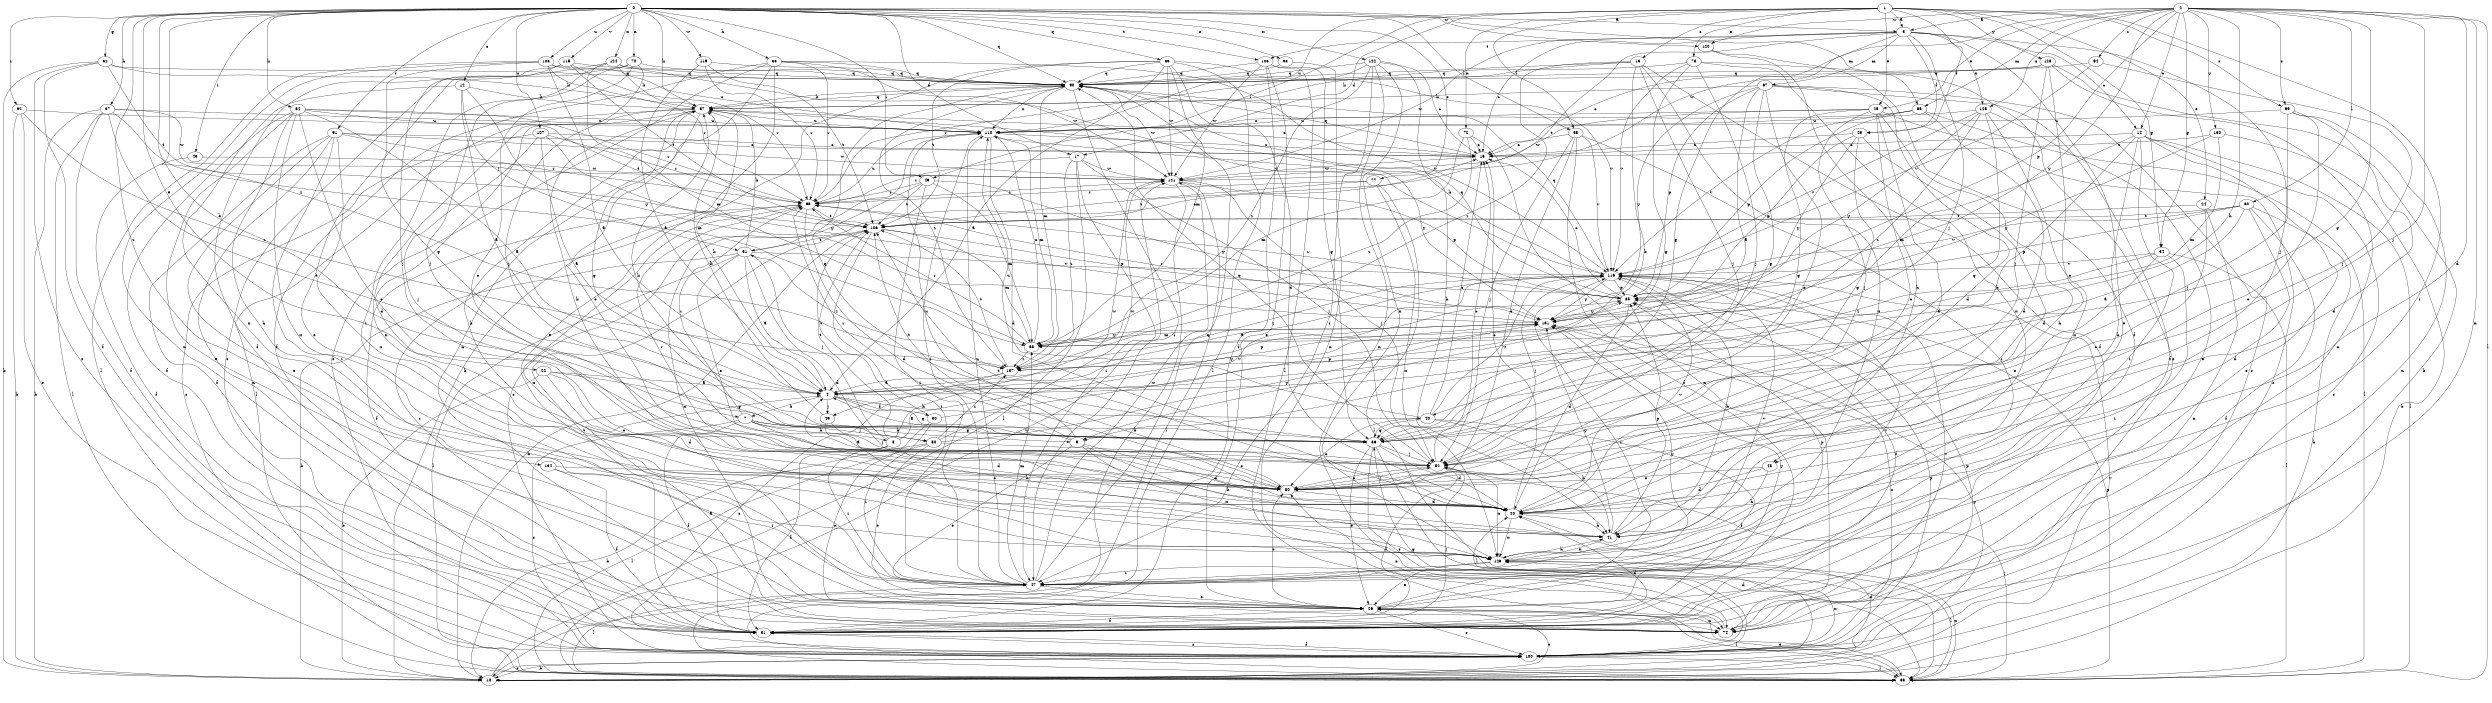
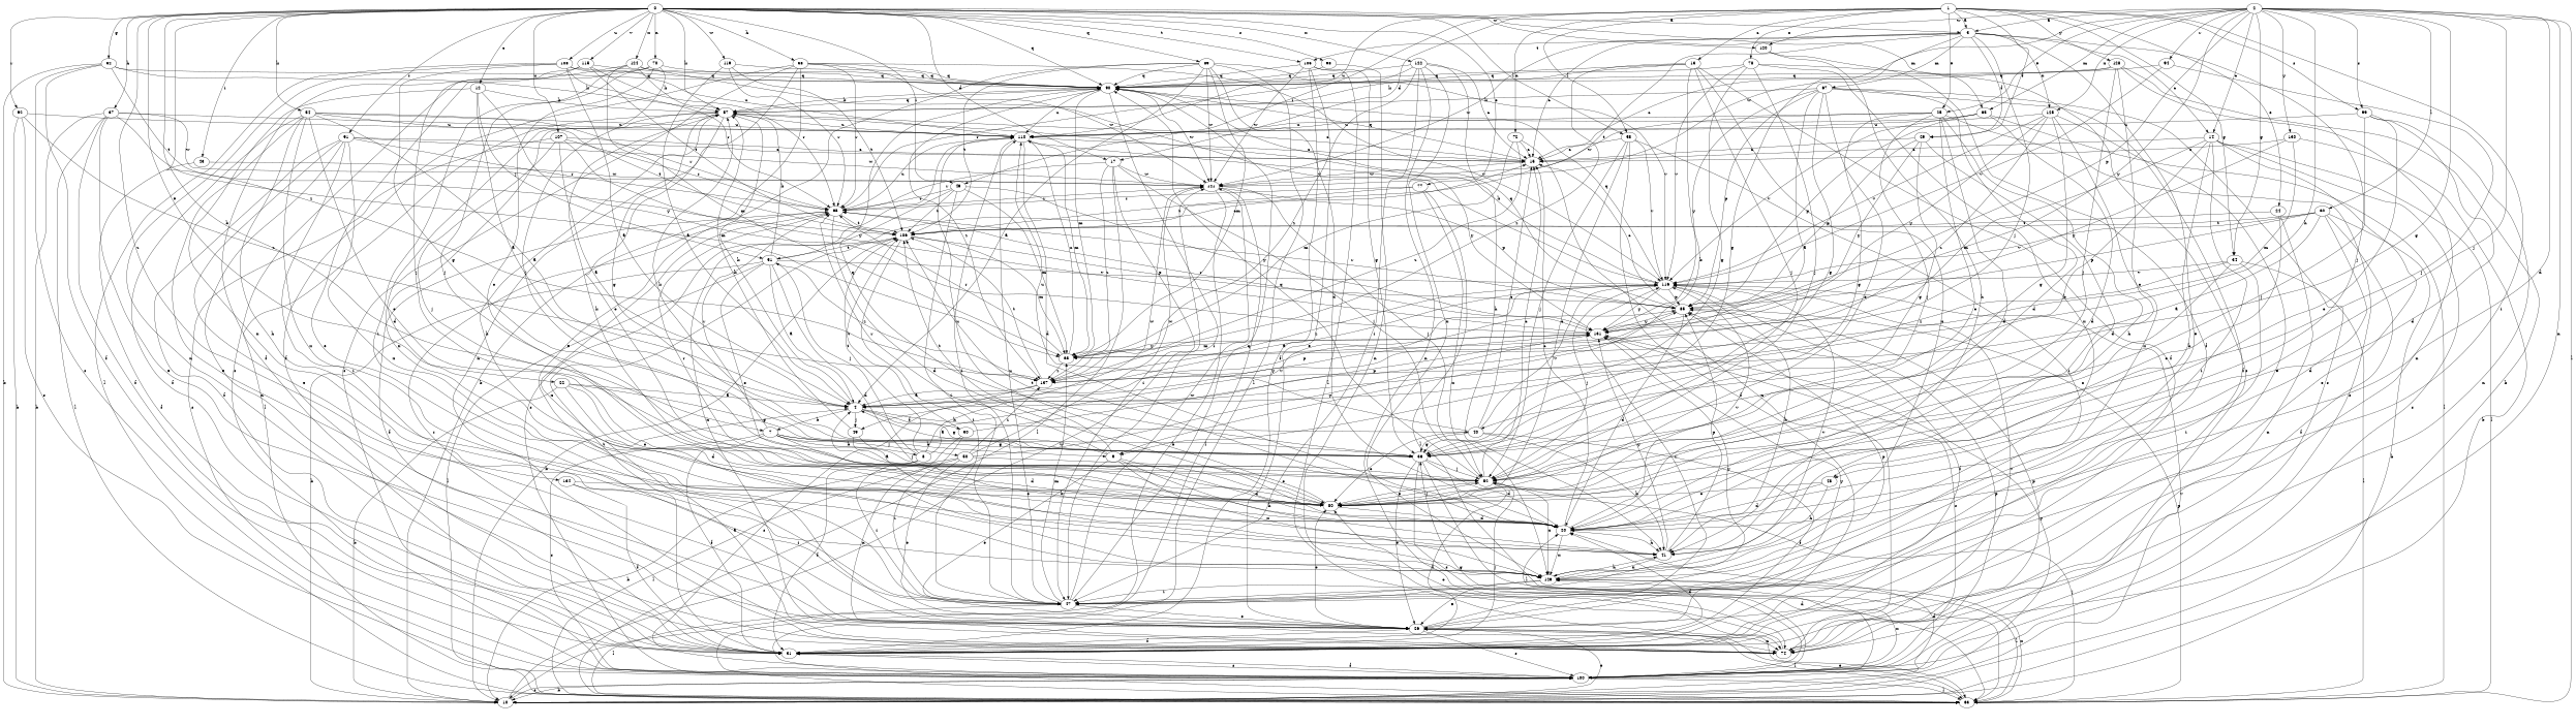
  strict digraph {
    0
    3
    7
    12
    17
    22
    32
    37
    38
    43
    46
    54
    57
    58
    65
    70
    77
    89
    90
    91
    92
    98
    105
    107
    108
    115
    119
    120
    122
    124
    134
    137
    29
    14
    36
    48
    121
    125
    15
    26
    49
    67
    106
    20
    8
    9
    31
    50
    95
    100
    131
    4
    51
    126
    47
    63
    52
    10
    80
    34
    116
    110
    68
    74
    41
    85
    1
    13
    24
    25
    72
    78
    99
    128
    2
    40
    60
    94
    130
    30
    0 -> 3 [label=a]
    0 -> 7 [label=b]
    0 -> 12 [label=c]
    0 -> 17 [label=d]
    0 -> 22 [label=e]
    0 -> 32 [label=g]
    0 -> 37 [label=h]
    0 -> 38 [label=h]
    0 -> 43 [label=i]
    0 -> 46 [label=i]
    0 -> 54 [label=k]
    0 -> 57 [label=k]
    0 -> 58 [label=l]
    0 -> 65 [label=m]
    0 -> 70 [label=n]
    0 -> 77 [label=o]
    0 -> 89 [label=q]
    0 -> 90 [label=q]
    0 -> 91 [label=r]
    0 -> 92 [label=r]
    0 -> 98 [label=s]
    0 -> 105 [label=t]
    0 -> 107 [label=u]
    0 -> 108 [label=u]
    0 -> 115 [label=v]
    0 -> 119 [label=w]
    0 -> 120 [label=w]
    0 -> 122 [label=x]
    0 -> 124 [label=x]
    0 -> 134 [label=z]
    0 -> 137 [label=z]
    3 -> 105 [label=t]
    3 -> 29 [label=f]
    3 -> 14 [label=c]
    3 -> 36 [label=g]
    3 -> 48 [label=j]
    3 -> 121 [label=w]
    3 -> 125 [label=x]
    3 -> 15 [label=c]
    3 -> 26 [label=e]
    3 -> 49 [label=j]
    3 -> 67 [label=m]
    3 -> 106 [label=t]
    7 -> 36 [label=g]
    7 -> 20 [label=d]
    7 -> 8 [label=b]
    7 -> 9 [label=b]
    7 -> 31 [label=f]
    7 -> 50 [label=j]
    7 -> 95 [label=r]
    7 -> 100 [label=s]
    12 -> 57 [label=k]
    12 -> 131 [label=y]
    12 -> 4 [label=a]
    12 -> 51 [label=j]
    12 -> 126 [label=x]
    17 -> 137 [label=z]
    17 -> 121 [label=w]
    17 -> 95 [label=r]
    17 -> 47 [label=i]
    17 -> 63 [label=l]
    17 -> 52 [label=j]
    22 -> 36 [label=g]
    22 -> 20 [label=d]
    22 -> 4 [label=a]
    22 -> 10 [label=b]
    22 -> 80 [label=o]
    32 -> 57 [label=k]
    32 -> 90 [label=q]
    32 -> 106 [label=t]
    32 -> 31 [label=f]
    32 -> 100 [label=s]
    32 -> 10 [label=b]
    37 -> 121 [label=w]
-   37 -> 50 [label=e]
+   37 -> 26 [label=e]
    37 -> 31 [label=f]
    37 -> 63 [label=l]
    37 -> 10 [label=b]
    37 -> 110 [label=u]
    37 -> 68 [label=m]
    38 -> 90 [label=q]
    38 -> 121 [label=w]
    38 -> 31 [label=f]
    38 -> 95 [label=r]
    38 -> 100 [label=s]
    38 -> 10 [label=b]
    38 -> 116 [label=v]
    38 -> 74 [label=n]
    43 -> 121 [label=w]
    43 -> 31 [label=f]
    46 -> 106 [label=t]
    46 -> 95 [label=r]
    46 -> 131 [label=y]
    46 -> 47 [label=i]
    46 -> 68 [label=m]
    46 -> 74 [label=n]
    54 -> 26 [label=e]
    54 -> 106 [label=t]
    54 -> 31 [label=f]
    54 -> 95 [label=r]
    54 -> 4 [label=a]
    54 -> 126 [label=x]
    54 -> 80 [label=o]
    54 -> 110 [label=u]
    54 -> 41 [label=h]
    57 -> 90 [label=q]
    57 -> 36 [label=g]
    57 -> 15 [label=c]
    57 -> 20 [label=d]
    57 -> 126 [label=x]
    57 -> 63 [label=l]
    57 -> 80 [label=o]
    57 -> 110 [label=u]
    58 -> 15 [label=c]
    58 -> 31 [label=f]
    58 -> 47 [label=i]
    58 -> 52 [label=j]
    58 -> 80 [label=o]
    58 -> 116 [label=v]
    65 -> 20 [label=d]
    65 -> 63 [label=l]
    65 -> 116 [label=v]
    65 -> 110 [label=u]
    65 -> 85 [label=p]
    70 -> 90 [label=q]
    70 -> 26 [label=e]
    70 -> 47 [label=i]
    70 -> 52 [label=j]
    70 -> 80 [label=o]
    77 -> 106 [label=t]
    77 -> 95 [label=r]
    77 -> 126 [label=x]
    77 -> 63 [label=l]
    89 -> 90 [label=q]
    89 -> 121 [label=w]
    89 -> 26 [label=e]
    89 -> 106 [label=t]
    89 -> 20 [label=d]
    89 -> 4 [label=a]
    89 -> 63 [label=l]
    89 -> 116 [label=v]
    89 -> 68 [label=m]
    90 -> 57 [label=k]
    90 -> 137 [label=z]
    90 -> 121 [label=w]
    90 -> 47 [label=i]
    90 -> 110 [label=u]
    90 -> 68 [label=m]
    91 -> 121 [label=w]
    91 -> 15 [label=c]
    91 -> 26 [label=e]
    91 -> 31 [label=f]
    91 -> 95 [label=r]
    91 -> 126 [label=x]
    91 -> 47 [label=i]
    91 -> 74 [label=n]
    92 -> 137 [label=z]
    92 -> 100 [label=s]
    92 -> 10 [label=b]
    92 -> 110 [label=u]
    98 -> 90 [label=q]
    98 -> 74 [label=n]
    105 -> 90 [label=q]
    105 -> 36 [label=g]
    105 -> 121 [label=w]
    105 -> 26 [label=e]
    105 -> 31 [label=f]
    105 -> 63 [label=l]
    107 -> 15 [label=c]
    107 -> 95 [label=r]
    107 -> 100 [label=s]
    107 -> 131 [label=y]
    107 -> 4 [label=a]
    107 -> 52 [label=j]
    108 -> 90 [label=q]
    108 -> 36 [label=g]
    108 -> 95 [label=r]
    108 -> 4 [label=a]
    108 -> 63 [label=l]
    108 -> 110 [label=u]
    108 -> 74 [label=n]
    115 -> 90 [label=q]
    115 -> 106 [label=t]
    115 -> 31 [label=f]
    115 -> 95 [label=r]
    115 -> 52 [label=j]
    119 -> 90 [label=q]
    119 -> 106 [label=t]
    119 -> 95 [label=r]
    119 -> 4 [label=a]
    120 -> 31 [label=f]
    120 -> 41 [label=h]
    122 -> 90 [label=q]
    122 -> 137 [label=z]
    122 -> 15 [label=c]
    122 -> 95 [label=r]
    122 -> 126 [label=x]
    122 -> 47 [label=i]
    122 -> 74 [label=n]
    122 -> 41 [label=h]
    124 -> 57 [label=k]
    124 -> 90 [label=q]
    124 -> 100 [label=s]
    124 -> 52 [label=j]
    124 -> 116 [label=v]
    124 -> 68 [label=m]
    134 -> 31 [label=f]
    134 -> 47 [label=i]
    134 -> 80 [label=o]
    137 -> 106 [label=t]
    137 -> 100 [label=s]
    137 -> 4 [label=a]
    29 -> 36 [label=g]
    29 -> 15 [label=c]
    29 -> 20 [label=d]
    29 -> 131 [label=y]
    29 -> 85 [label=p]
    14 -> 15 [label=c]
    14 -> 26 [label=e]
    14 -> 9 [label=b]
    14 -> 100 [label=s]
    14 -> 47 [label=i]
    14 -> 63 [label=l]
    14 -> 68 [label=m]
    14 -> 41 [label=h]
    36 -> 57 [label=k]
    36 -> 90 [label=q]
    36 -> 26 [label=e]
    36 -> 20 [label=d]
    36 -> 100 [label=s]
    36 -> 63 [label=l]
    36 -> 52 [label=j]
    48 -> 20 [label=d]
    48 -> 80 [label=o]
    48 -> 41 [label=h]
    121 -> 95 [label=r]
    121 -> 63 [label=l]
    121 -> 52 [label=j]
    121 -> 10 [label=b]
    121 -> 85 [label=p]
    125 -> 137 [label=z]
    125 -> 36 [label=g]
    125 -> 26 [label=e]
    125 -> 131 [label=y]
    125 -> 126 [label=x]
    125 -> 116 [label=v]
    125 -> 110 [label=u]
    15 -> 90 [label=q]
    15 -> 121 [label=w]
    26 -> 31 [label=f]
    26 -> 100 [label=s]
    26 -> 131 [label=y]
    26 -> 63 [label=l]
    26 -> 80 [label=o]
    26 -> 116 [label=v]
    26 -> 74 [label=n]
    49 -> 57 [label=k]
    49 -> 52 [label=j]
    49 -> 41 [label=h]
    67 -> 57 [label=k]
    67 -> 36 [label=g]
    67 -> 20 [label=d]
    67 -> 31 [label=f]
    67 -> 100 [label=s]
    67 -> 131 [label=y]
    67 -> 4 [label=a]
    67 -> 80 [label=o]
    67 -> 85 [label=p]
    106 -> 51 [label=t]
    106 -> 47 [label=i]
    106 -> 10 [label=b]
    106 -> 68 [label=m]
    106 -> 85 [label=p]
    20 -> 15 [label=c]
    20 -> 106 [label=t]
    20 -> 126 [label=x]
    20 -> 116 [label=v]
    20 -> 41 [label=h]
    8 -> 121 [label=w]
    8 -> 106 [label=t]
    8 -> 31 [label=f]
    8 -> 51 [label=j]
    8 -> 47 [label=i]
    8 -> 116 [label=v]
    9 -> 26 [label=e]
    9 -> 106 [label=t]
    9 -> 20 [label=d]
    9 -> 95 [label=r]
    9 -> 4 [label=a]
    9 -> 126 [label=x]
    9 -> 41 [label=h]
    31 -> 106 [label=t]
    31 -> 20 [label=d]
    31 -> 100 [label=s]
    31 -> 52 [label=j]
    50 -> 137 [label=z]
    50 -> 121 [label=w]
    50 -> 26 [label=e]
    50 -> 131 [label=y]
    50 -> 63 [label=l]
    50 -> 10 [label=b]
    50 -> 80 [label=o]
    95 -> 106 [label=t]
    95 -> 20 [label=d]
    95 -> 31 [label=f]
    95 -> 126 [label=x]
    95 -> 110 [label=u]
    100 -> 36 [label=g]
    100 -> 20 [label=d]
    100 -> 31 [label=f]
    100 -> 126 [label=x]
    100 -> 63 [label=l]
    100 -> 10 [label=b]
    100 -> 85 [label=p]
    131 -> 95 [label=r]
    131 -> 100 [label=s]
    131 -> 68 [label=m]
    4 -> 7 [label=b]
    4 -> 57 [label=k]
    4 -> 36 [label=g]
    4 -> 49 [label=j]
    4 -> 131 [label=y]
    4 -> 85 [label=p]
    4 -> 40 [label=h]
    4 -> 30 [label=f]
    51 -> 57 [label=k]
    51 -> 137 [label=z]
    51 -> 15 [label=c]
    51 -> 20 [label=d]
    51 -> 4 [label=a]
    51 -> 63 [label=l]
    51 -> 10 [label=b]
    51 -> 80 [label=o]
    51 -> 116 [label=v]
    126 -> 26 [label=e]
    126 -> 47 [label=i]
    126 -> 63 [label=l]
    126 -> 116 [label=v]
    126 -> 41 [label=h]
    47 -> 90 [label=q]
    47 -> 121 [label=w]
    47 -> 26 [label=e]
    47 -> 131 [label=y]
    47 -> 63 [label=l]
-   47 -> 116 [label=v]
    47 -> 110 [label=u]
    47 -> 68 [label=m]
    47 -> 85 [label=p]
    63 -> 26 [label=e]
    63 -> 126 [label=x]
    63 -> 52 [label=j]
    63 -> 85 [label=p]
    52 -> 90 [label=q]
    52 -> 15 [label=c]
    52 -> 31 [label=f]
    52 -> 126 [label=x]
    52 -> 80 [label=o]
    10 -> 121 [label=w]
    10 -> 26 [label=e]
    10 -> 20 [label=d]
    10 -> 100 [label=s]
    10 -> 131 [label=y]
    10 -> 116 [label=v]
    80 -> 57 [label=k]
    80 -> 20 [label=d]
    80 -> 95 [label=r]
    80 -> 4 [label=a]
    80 -> 52 [label=j]
    80 -> 110 [label=u]
    34 -> 137 [label=z]
    34 -> 47 [label=i]
    34 -> 63 [label=l]
    34 -> 80 [label=o]
    34 -> 116 [label=v]
    116 -> 57 [label=k]
    116 -> 90 [label=q]
    116 -> 137 [label=z]
    116 -> 31 [label=f]
    116 -> 131 [label=y]
    116 -> 4 [label=a]
    116 -> 52 [label=j]
    116 -> 41 [label=h]
    116 -> 85 [label=p]
    110 -> 15 [label=c]
    110 -> 20 [label=d]
    110 -> 100 [label=s]
    110 -> 131 [label=y]
    110 -> 47 [label=i]
    110 -> 68 [label=m]
    68 -> 137 [label=z]
    68 -> 95 [label=r]
    68 -> 131 [label=y]
    68 -> 110 [label=u]
    74 -> 95 [label=r]
    74 -> 4 [label=a]
    74 -> 80 [label=o]
    74 -> 116 [label=v]
    74 -> 85 [label=p]
    41 -> 57 [label=k]
    41 -> 131 [label=y]
    41 -> 126 [label=x]
    41 -> 85 [label=p]
    85 -> 90 [label=q]
    85 -> 15 [label=c]
    85 -> 20 [label=d]
    85 -> 95 [label=r]
    85 -> 131 [label=y]
    1 -> 3 [label=a]
    1 -> 17 [label=d]
    1 -> 46 [label=i]
    1 -> 58 [label=l]
    1 -> 29 [label=f]
    1 -> 47 [label=i]
    1 -> 34 [label=g]
    1 -> 110 [label=u]
    1 -> 13 [label=c]
    1 -> 24 [label=e]
    1 -> 25 [label=e]
    1 -> 72 [label=n]
    1 -> 78 [label=o]
    1 -> 99 [label=s]
    1 -> 128 [label=y]
    13 -> 57 [label=k]
    13 -> 90 [label=q]
    13 -> 137 [label=z]
    13 -> 9 [label=b]
    13 -> 31 [label=f]
    13 -> 126 [label=x]
    13 -> 52 [label=j]
    24 -> 106 [label=t]
    24 -> 80 [label=o]
    24 -> 74 [label=n]
    25 -> 36 [label=g]
    25 -> 121 [label=w]
    25 -> 20 [label=d]
    25 -> 100 [label=s]
    25 -> 52 [label=j]
    25 -> 80 [label=o]
    25 -> 110 [label=u]
    25 -> 41 [label=h]
    72 -> 137 [label=z]
    72 -> 15 [label=c]
    72 -> 68 [label=m]
    72 -> 74 [label=n]
    78 -> 90 [label=q]
    78 -> 36 [label=g]
    78 -> 100 [label=s]
    78 -> 126 [label=x]
    78 -> 52 [label=j]
    78 -> 116 [label=v]
    99 -> 20 [label=d]
    99 -> 52 [label=j]
    99 -> 80 [label=o]
    99 -> 110 [label=u]
    99 -> 74 [label=n]
    128 -> 90 [label=q]
    128 -> 15 [label=c]
    128 -> 52 [label=j]
    128 -> 10 [label=b]
    128 -> 80 [label=o]
    128 -> 74 [label=n]
    2 -> 3 [label=a]
    2 -> 65 [label=m]
    2 -> 120 [label=w]
    2 -> 14 [label=c]
    2 -> 36 [label=g]
    2 -> 48 [label=j]
    2 -> 121 [label=w]
    2 -> 125 [label=x]
    2 -> 20 [label=d]
    2 -> 131 [label=y]
    2 -> 63 [label=l]
    2 -> 34 [label=g]
    2 -> 74 [label=n]
    2 -> 85 [label=p]
    2 -> 25 [label=e]
    2 -> 99 [label=s]
    2 -> 40 [label=h]
    2 -> 60 [label=l]
    2 -> 94 [label=r]
    2 -> 130 [label=y]
    40 -> 36 [label=g]
    40 -> 15 [label=c]
    40 -> 31 [label=f]
    40 -> 80 [label=o]
    40 -> 116 [label=v]
    40 -> 110 [label=u]
    40 -> 41 [label=h]
    60 -> 106 [label=t]
    60 -> 20 [label=d]
    60 -> 31 [label=f]
    60 -> 4 [label=a]
    60 -> 10 [label=b]
    60 -> 116 [label=v]
    60 -> 85 [label=p]
    94 -> 90 [label=q]
    94 -> 52 [label=j]
    94 -> 116 [label=v]
    130 -> 15 [label=c]
    130 -> 131 [label=y]
    130 -> 10 [label=b]
    130 -> 68 [label=m]
    30 -> 106 [label=t]
    30 -> 47 [label=i]
    30 -> 74 [label=n]
    30 -> 85 [label=p]
  }
